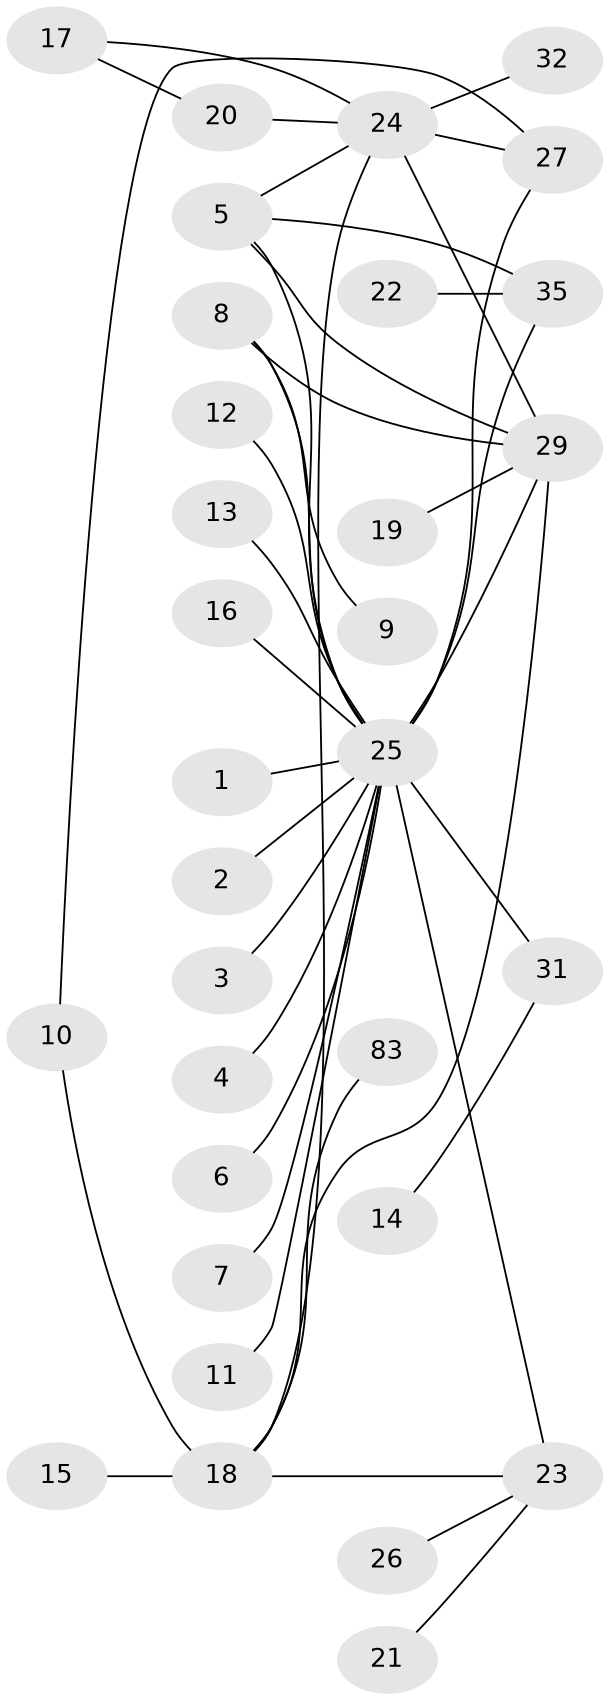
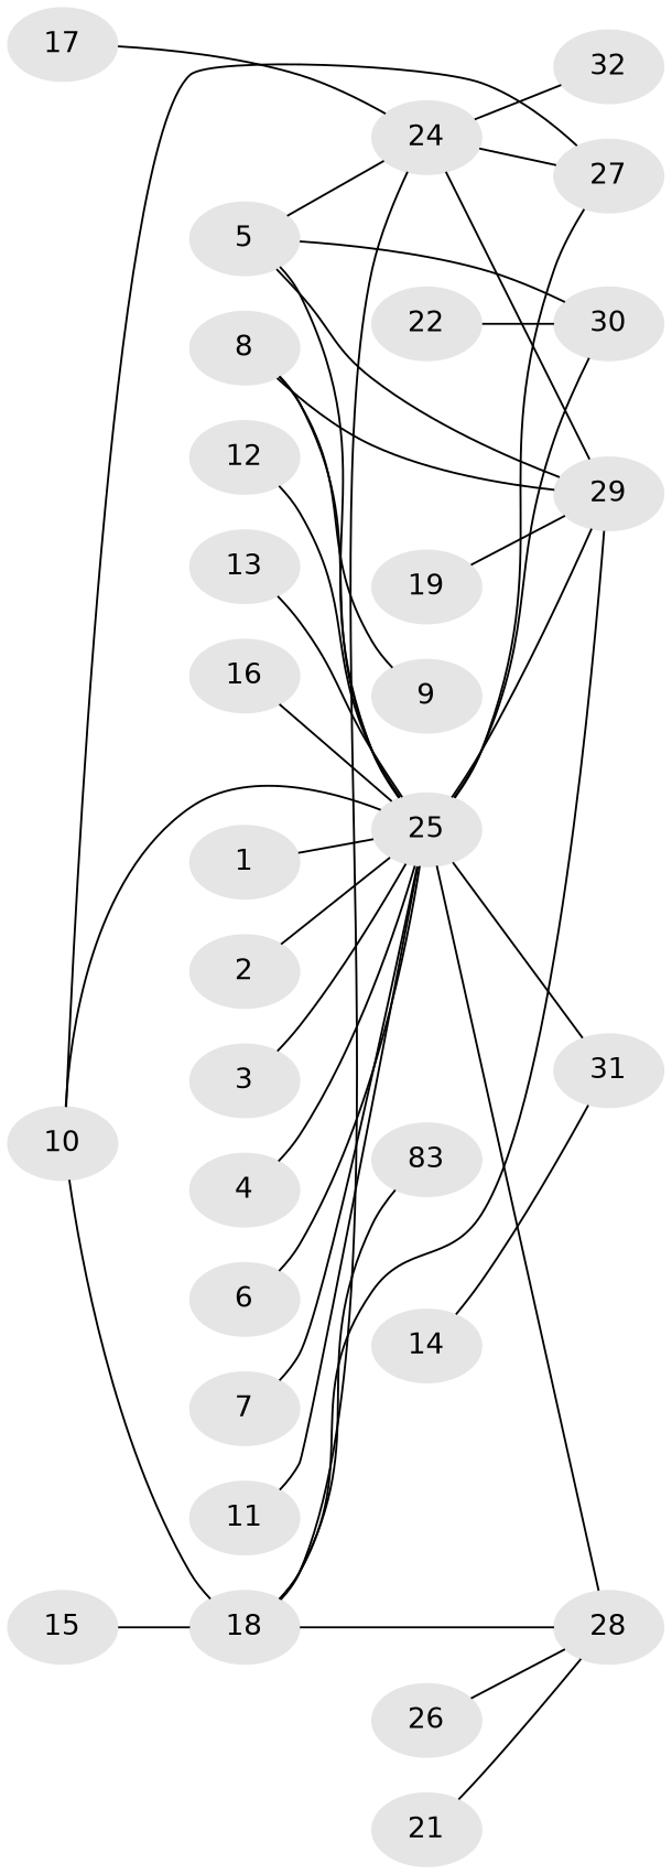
  graph {
    fontname="DejaVu Sans"
    rankdir=LR
    node [color=gray90 fontname="DejaVu Sans" style=filled]
    edge [fontname="DejaVu Sans" weight=1.0]
    1
    25
    29
-   30 [label=35]
+   30
    27
    31
-   28 [label=23]
+   28
    2
    3
    4
    5
    24
    32
    6
    7
    8
    9
    10
    18
    n20 [label=83]
    11
    12
    13
    14
    15
    16
    17
-   20
    19
    21
    22
    26
    1 -- 25
    25 -- 29
    25 -- 30
    25 -- 27
    25 -- 31
    25 -- 28
    2 -- 25
    3 -- 25
    4 -- 25
    5 -- 25
    5 -- 29
    5 -- 30
    5 -- 24
    24 -- 29
    24 -- 27
    24 -- 32
    6 -- 25
    7 -- 25
    8 -- 25
    8 -- 29 [weight=2.0]
    8 -- 9
+   10 -- 25
    10 -- 27
    10 -- 18 [weight=2.0]
    18 -- 29
    18 -- 28 [weight=2.0]
    18 -- 24
    18 -- n20
    11 -- 25
    12 -- 25
    13 -- 25
    14 -- 31
    15 -- 18
    16 -- 25
    17 -- 24
-   17 -- 20
-   20 -- 24
    19 -- 29
    21 -- 28
    22 -- 30
    26 -- 28
  }
